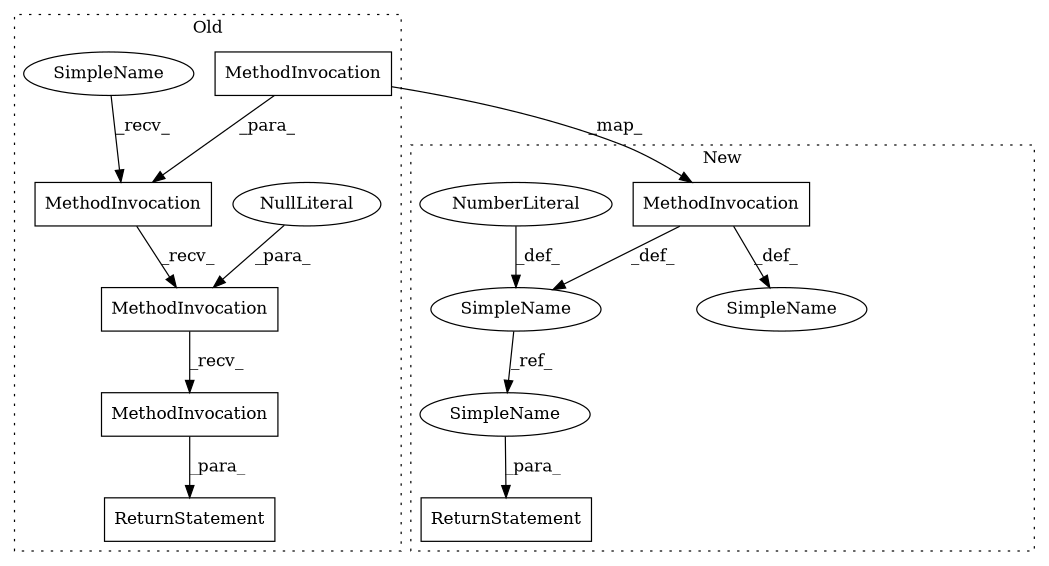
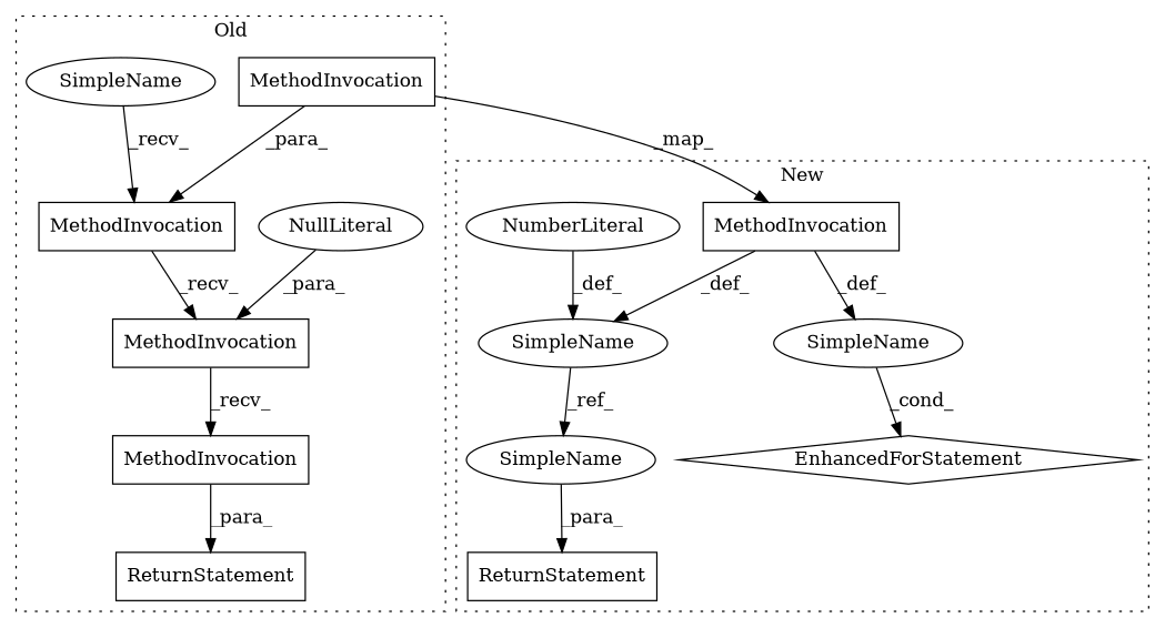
  digraph {
    node [a=32 l=7 shape=box]
    n1 [l="5,2" label=MethodInvocation s="3746,3771"]
    n2 [l=5 label=MethodInvocation s=3774]
    n3 [label=MethodInvocation s=3736]
    n4 [l="4,2" label=MethodInvocation s="3732,3743"]
    n5 [a=33 l=20 label=NullLiteral s=3751 shape=ellipse]
    n6 [a=41 label=ReturnStatement s=3715]
    n7 [a=42 l=9 label=SimpleName s=3722 shape=ellipse]
    n8 [label=MethodInvocation s=3720]
    n9 [a=34 l=1 label=NumberLiteral s=3692 shape=ellipse]
    n10 [a=41 label=ReturnStatement s=3804]
    n11 [a=42 l=4 label=SimpleName s=3713 shape=ellipse]
    n12 [a=42 l=6 label=SimpleName s=3752 shape=ellipse]
    n13 [a=42 l=6 label=SimpleName s=3811 shape=ellipse]
+   n14 [a=70 l="6,11" label=EnhancedForStatement s="3703,3727" shape=diamond]
    subgraph cluster_1 {
      label=Old
      style=dotted
      n1
      n2
      n3
      n4
      n5
      n6
      n7
    }
    subgraph cluster_2 {
      label=New
      style=dotted
      n8
      n9
      n10
      n11
      n12
      n13
+     n14
    }
    n1 -> n2 [label=_recv_]
    n2 -> n6 [label=_para_]
    n3 -> n4 [label=_para_]
    n3 -> n8 [label=_map_]
    n4 -> n1 [label=_recv_]
    n5 -> n1 [label=_para_]
    n7 -> n4 [label=_recv_]
    n8 -> n11 [label=_def_]
    n8 -> n12 [label=_def_]
    n9 -> n12 [label=_def_]
+   n11 -> n14 [label=_cond_]
    n12 -> n13 [label=_ref_]
    n13 -> n10 [label=_para_]
  }
